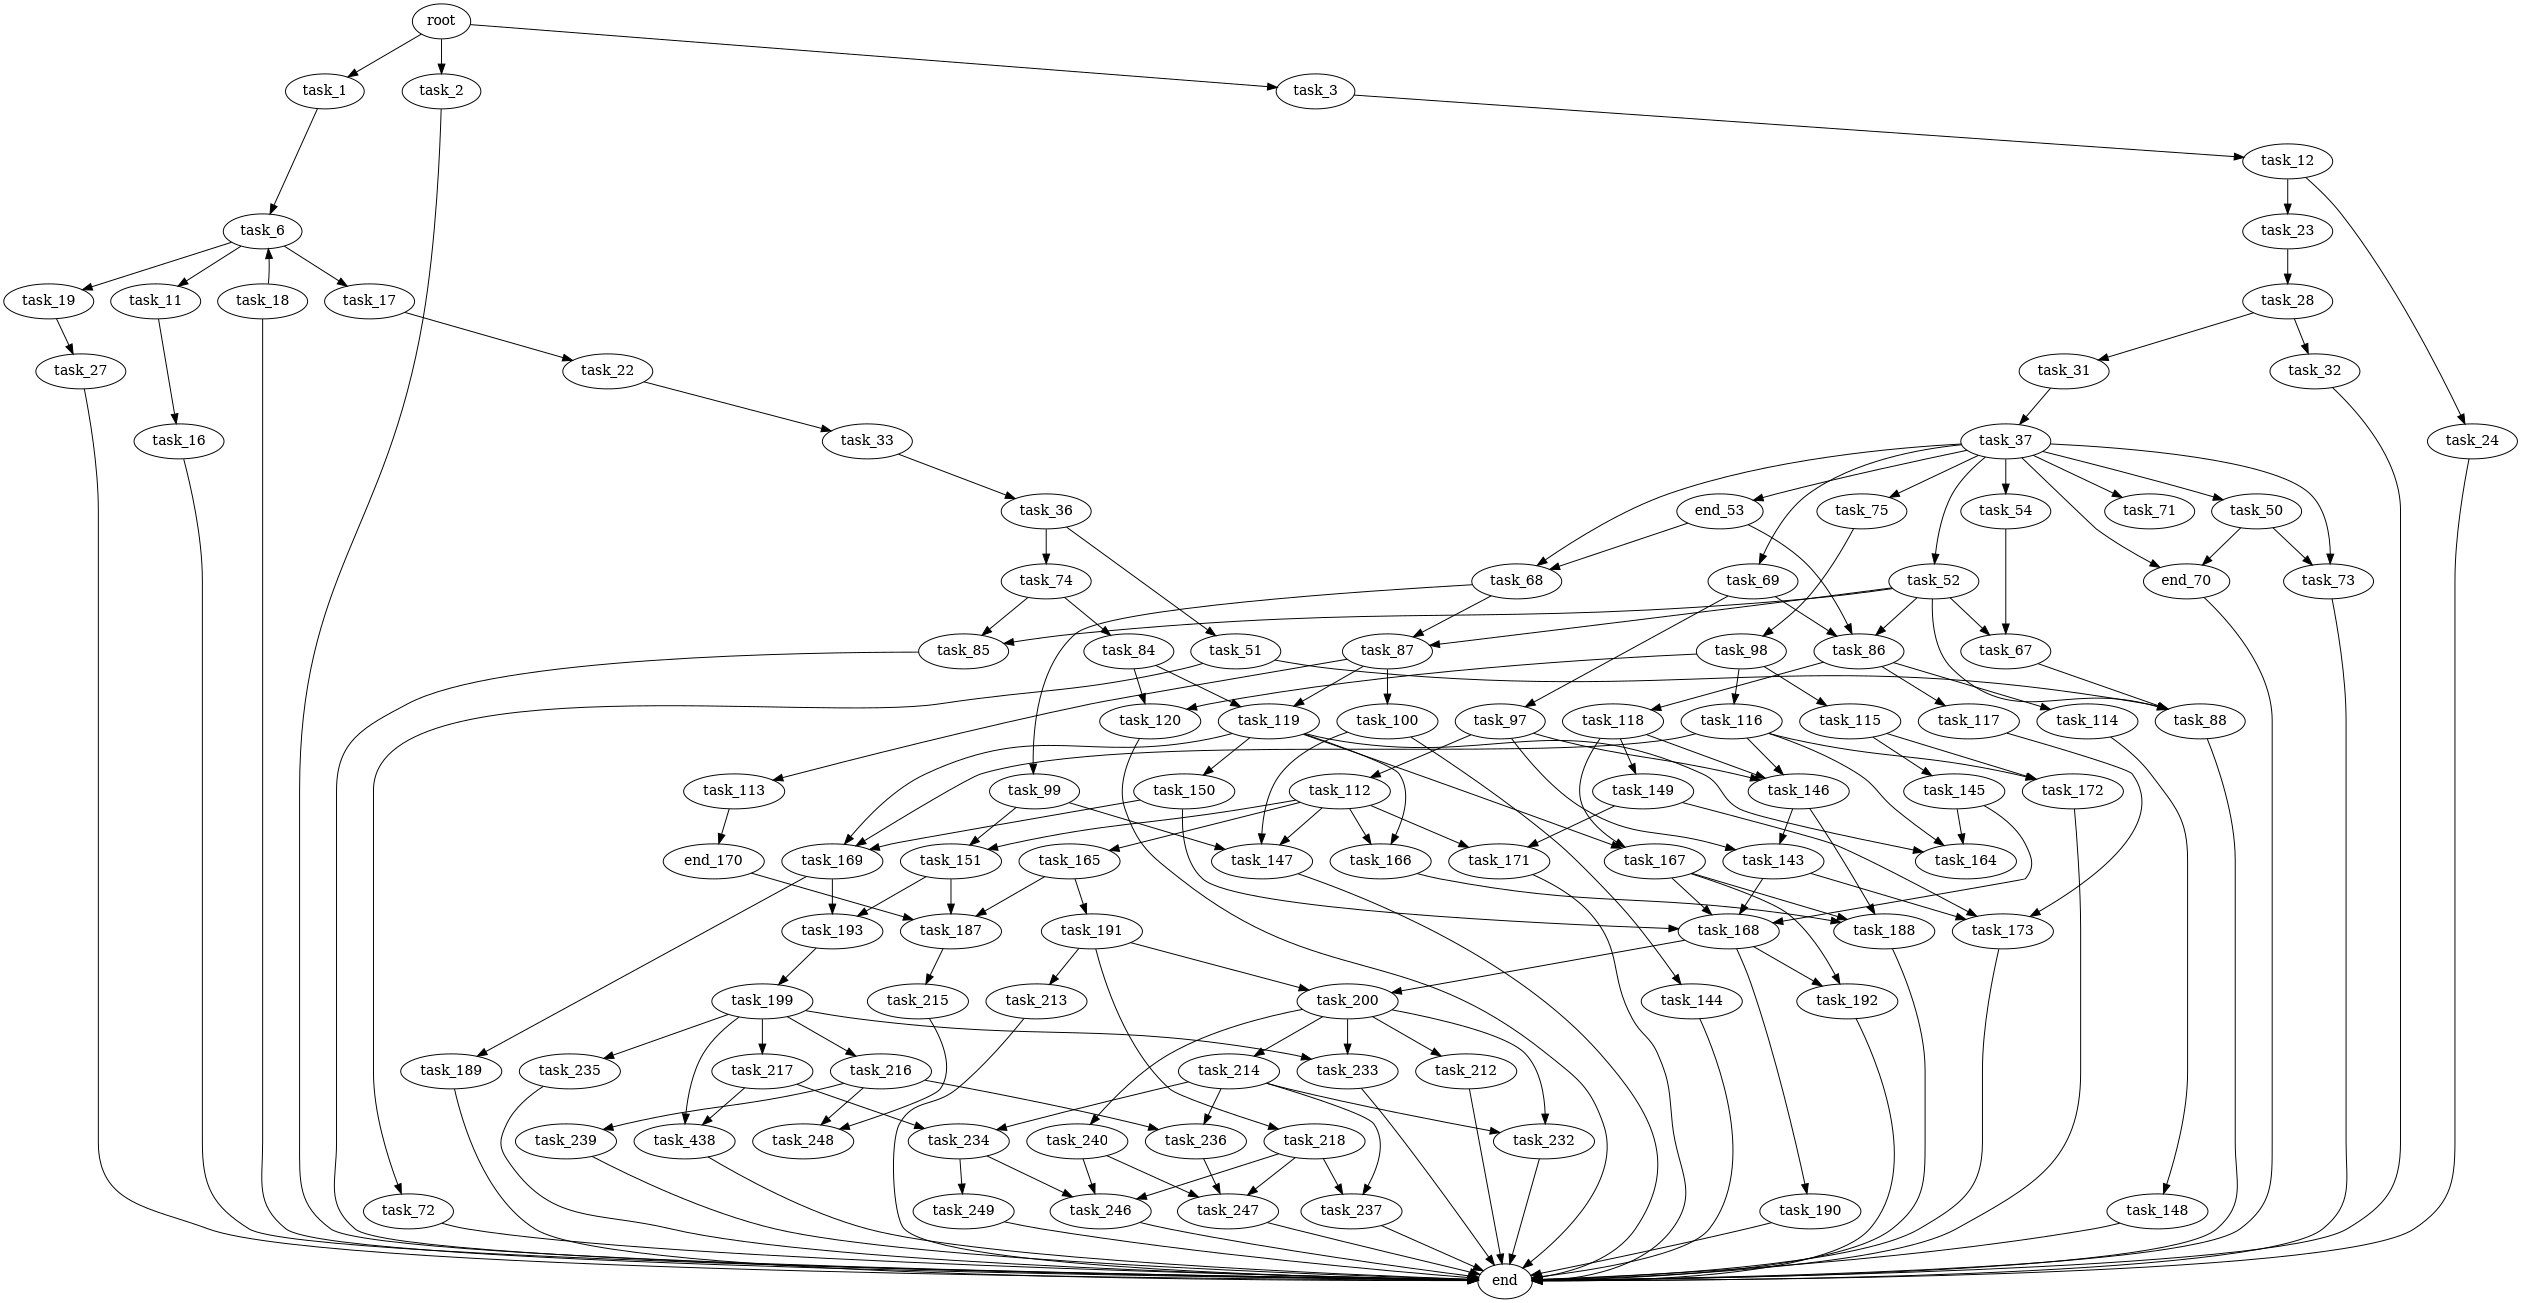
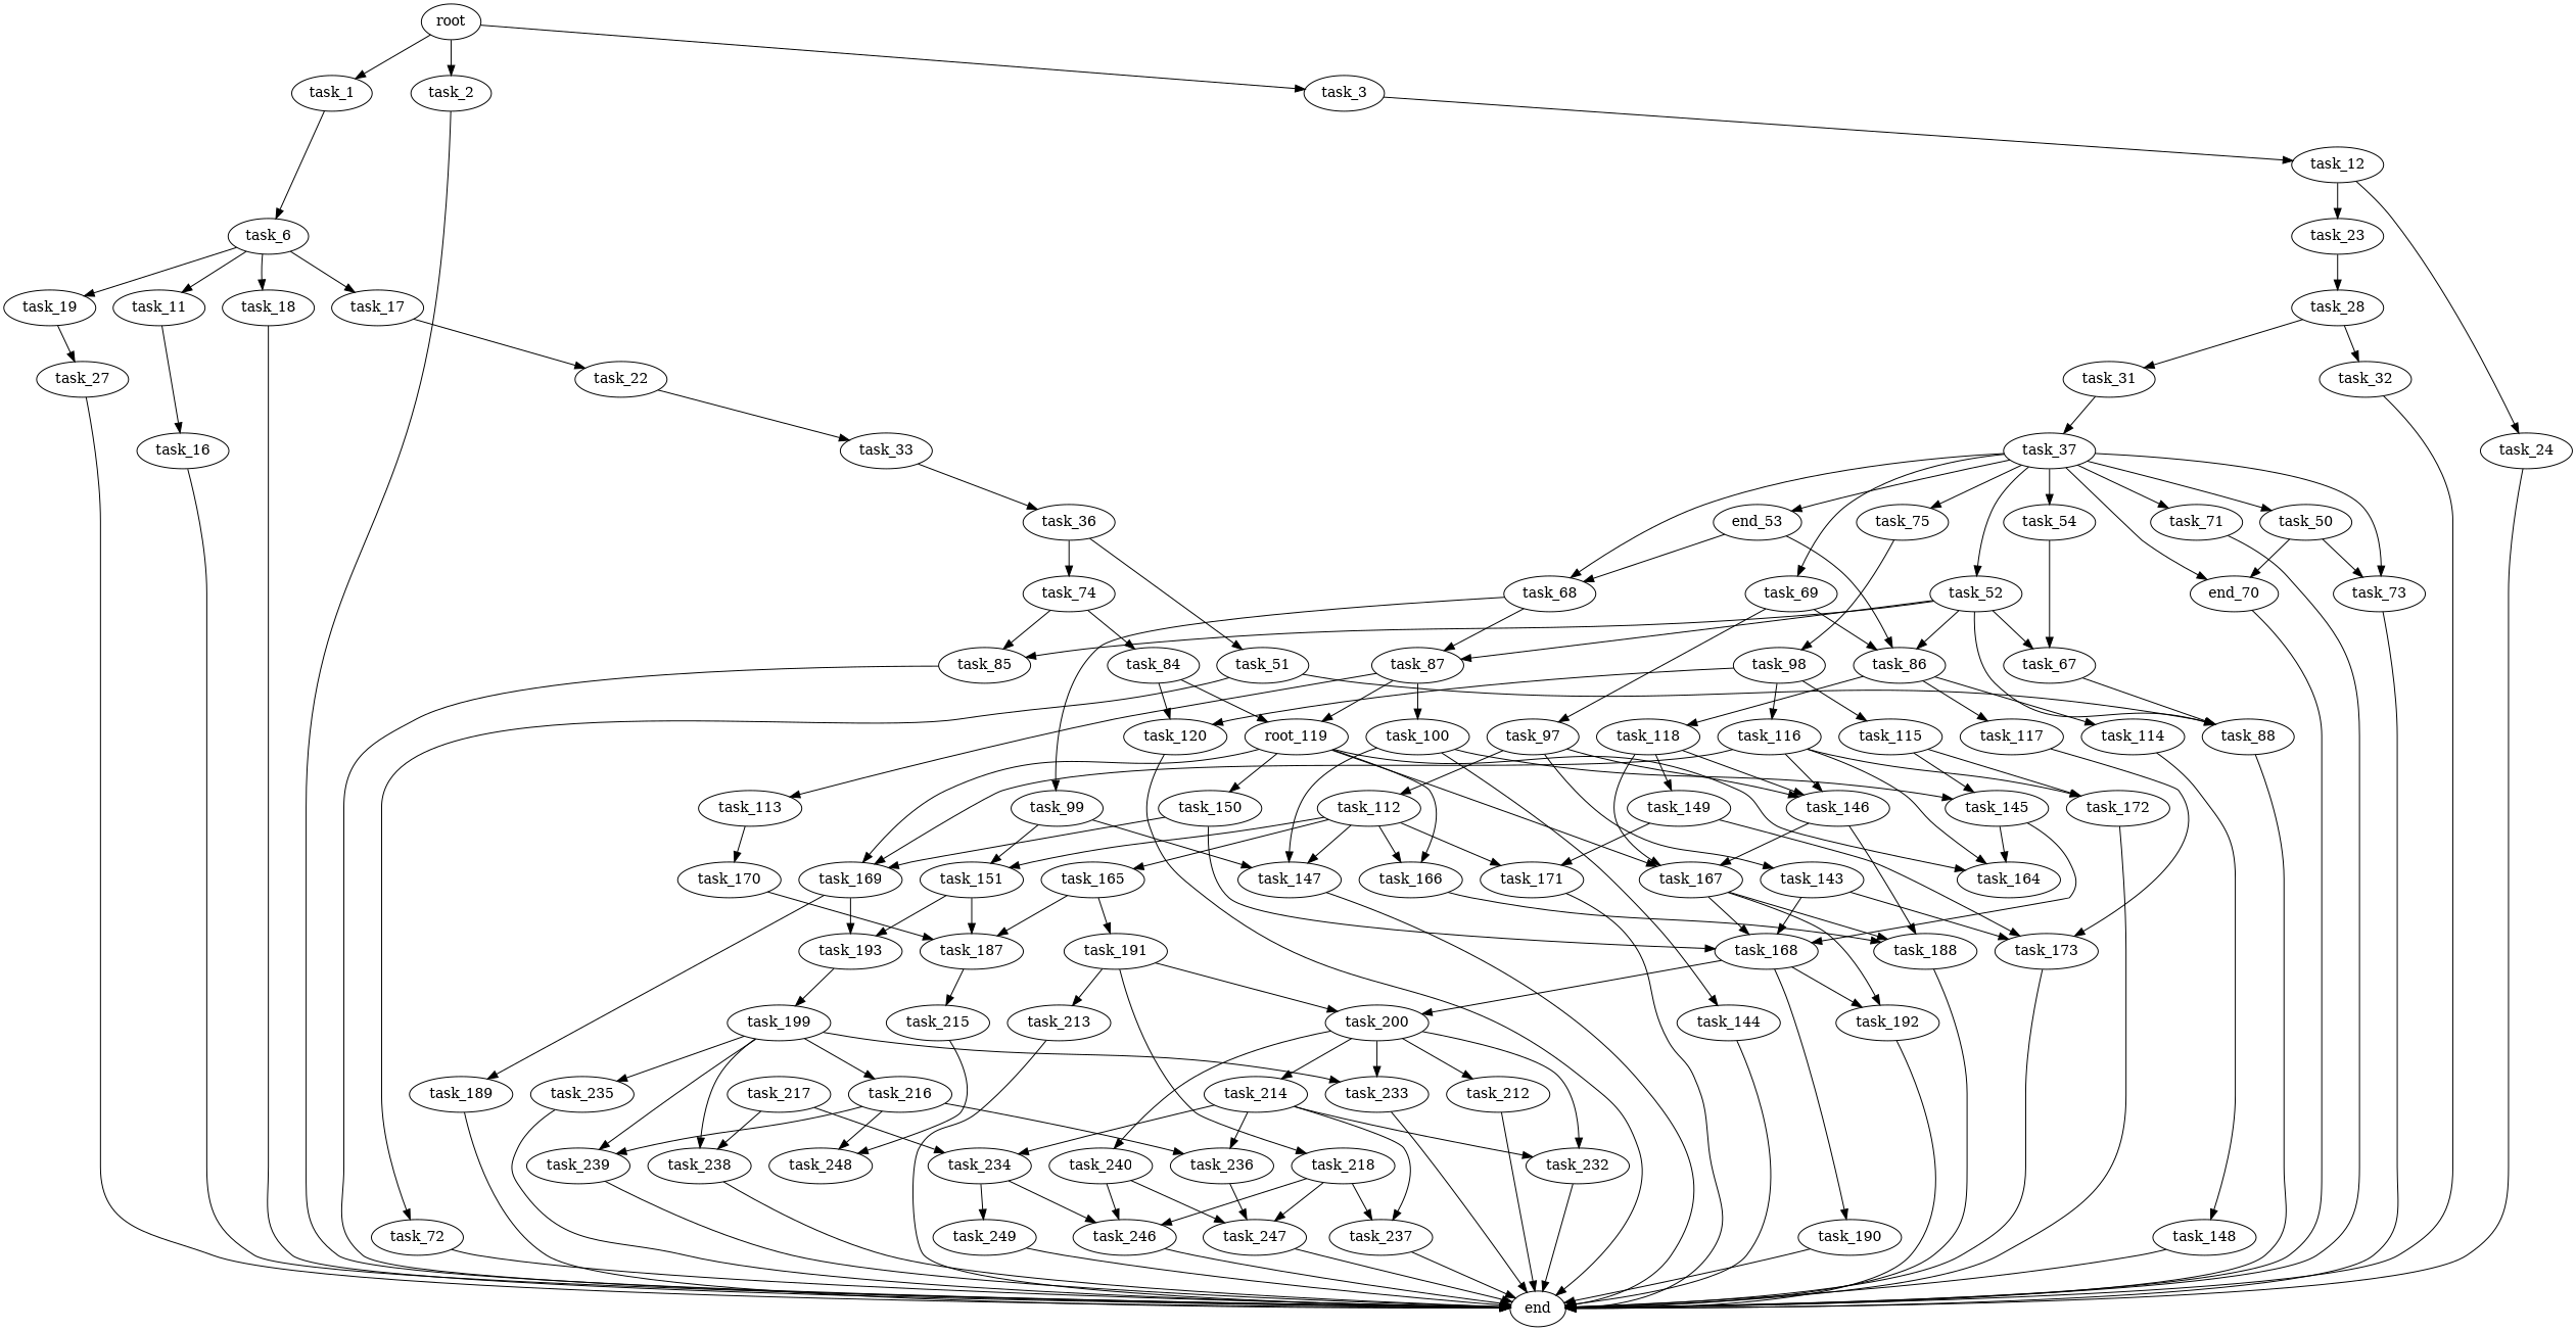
  digraph {
    root
    task_1
    task_2
    task_3
    task_6
    end
    task_12
    task_11
    task_17
    task_18
    task_19
    task_23
    task_24
    task_16
    task_22
    task_27
    task_28
    task_33
    task_31
    task_32
    task_36
    task_51
    task_74
    task_37
    task_50
    task_52
    n27 [label=end_53]
    task_54
    task_68
    task_69
    n31 [label=end_70]
    task_71
    task_73
    task_75
    task_88
    task_85
    task_67
    task_86
    task_87
    task_99
    task_97
    task_98
    task_72
    task_84
-   task_119
+   task_119 [label=root_119]
    task_120
    task_114
    task_117
    task_118
    task_100
    task_113
    task_147
    task_151
    task_112
    task_143
    task_146
    task_115
    task_116
    task_148
    task_173
    task_167
    task_149
    task_166
    task_164
    task_169
    task_150
    task_144
    task_145
-   task_170 [label=end_170]
+   task_170
    task_187
    task_193
    task_165
    task_171
    task_168
    task_188
    task_172
    task_189
    task_192
    task_191
    task_190
    task_200
    task_215
    task_199
    task_213
    task_218
    task_233
    task_240
    task_212
    task_214
    task_232
    task_248
    task_216
    task_217
    task_235
-   task_238 [label=task_438]
+   task_238
    task_237
    task_246
    task_247
    task_236
    task_234
    task_239
    task_249
    root -> task_1
    root -> task_2
    root -> task_3
    task_1 -> task_6
    task_2 -> end
    task_3 -> task_12
    task_6 -> task_11
    task_6 -> task_17
-   task_18 -> task_6
+   task_6 -> task_18
    task_6 -> task_19
    task_12 -> task_23
    task_12 -> task_24
    task_11 -> task_16
    task_17 -> task_22
    task_18 -> end
    task_19 -> task_27
    task_23 -> task_28
    task_24 -> end
    task_16 -> end
    task_22 -> task_33
    task_27 -> end
    task_28 -> task_31
    task_28 -> task_32
    task_33 -> task_36
    task_31 -> task_37
    task_32 -> end
    task_36 -> task_51
    task_36 -> task_74
    task_51 -> task_88
    task_51 -> task_72
    task_74 -> task_85
    task_74 -> task_84
    task_37 -> task_50
    task_37 -> task_52
    task_37 -> n27
    task_37 -> task_54
    task_37 -> task_68
    task_37 -> task_69
    task_37 -> n31
    task_37 -> task_71
    task_37 -> task_73
    task_37 -> task_75
    task_50 -> n31
    task_50 -> task_73
    task_52 -> task_88
    task_52 -> task_85
    task_52 -> task_67
    task_52 -> task_86
    task_52 -> task_87
    n27 -> task_68
    n27 -> task_86
    task_54 -> task_67
    task_68 -> task_87
    task_68 -> task_99
    task_69 -> task_86
    task_69 -> task_97
    n31 -> end
+   task_71 -> end
    task_73 -> end
    task_75 -> task_98
    task_88 -> end
    task_85 -> end
    task_67 -> task_88
    task_86 -> task_114
    task_86 -> task_117
    task_86 -> task_118
    task_87 -> task_119
    task_87 -> task_100
    task_87 -> task_113
    task_99 -> task_147
    task_99 -> task_151
    task_97 -> task_112
    task_97 -> task_143
    task_97 -> task_146
    task_98 -> task_120
    task_98 -> task_115
    task_98 -> task_116
    task_72 -> end
    task_84 -> task_119
    task_84 -> task_120
    task_119 -> task_167
    task_119 -> task_166
    task_119 -> task_164
    task_119 -> task_169
    task_119 -> task_150
    task_120 -> end
    task_114 -> task_148
    task_117 -> task_173
    task_118 -> task_146
    task_118 -> task_167
    task_118 -> task_149
    task_100 -> task_147
    task_100 -> task_144
+   task_100 -> task_145
    task_113 -> task_170
    task_147 -> end
    task_151 -> task_187
    task_151 -> task_193
    task_112 -> task_147
    task_112 -> task_151
    task_112 -> task_166
    task_112 -> task_165
    task_112 -> task_171
    task_143 -> task_173
    task_143 -> task_168
-   task_146 -> task_143
+   task_146 -> task_167
    task_146 -> task_188
    task_115 -> task_145
    task_115 -> task_172
    task_116 -> task_146
    task_116 -> task_164
    task_116 -> task_169
    task_116 -> task_172
    task_148 -> end
    task_173 -> end
    task_167 -> task_168
    task_167 -> task_188
    task_167 -> task_192
    task_149 -> task_173
    task_149 -> task_171
    task_166 -> task_188
    task_169 -> task_193
    task_169 -> task_189
    task_150 -> task_169
    task_150 -> task_168
    task_144 -> end
    task_145 -> task_164
    task_145 -> task_168
    task_170 -> task_187
    task_187 -> task_215
    task_193 -> task_199
    task_165 -> task_187
    task_165 -> task_191
    task_171 -> end
    task_168 -> task_192
    task_168 -> task_190
    task_168 -> task_200
    task_188 -> end
    task_172 -> end
    task_189 -> end
    task_192 -> end
    task_191 -> task_200
    task_191 -> task_213
    task_191 -> task_218
    task_190 -> end
    task_200 -> task_233
    task_200 -> task_240
    task_200 -> task_212
    task_200 -> task_214
    task_200 -> task_232
    task_215 -> task_248
    task_199 -> task_233
    task_199 -> task_216
-   task_199 -> task_217
+   task_199 -> task_239
    task_199 -> task_235
    task_199 -> task_238
    task_213 -> end
    task_218 -> task_237
    task_218 -> task_246
    task_218 -> task_247
    task_233 -> end
    task_240 -> task_246
    task_240 -> task_247
    task_212 -> end
    task_214 -> task_232
    task_214 -> task_237
    task_214 -> task_236
    task_214 -> task_234
    task_232 -> end
    task_216 -> task_248
    task_216 -> task_236
    task_216 -> task_239
    task_217 -> task_238
    task_217 -> task_234
    task_235 -> end
    task_238 -> end
    task_237 -> end
    task_246 -> end
    task_247 -> end
    task_236 -> task_247
    task_234 -> task_246
    task_234 -> task_249
    task_239 -> end
    task_249 -> end
  }
